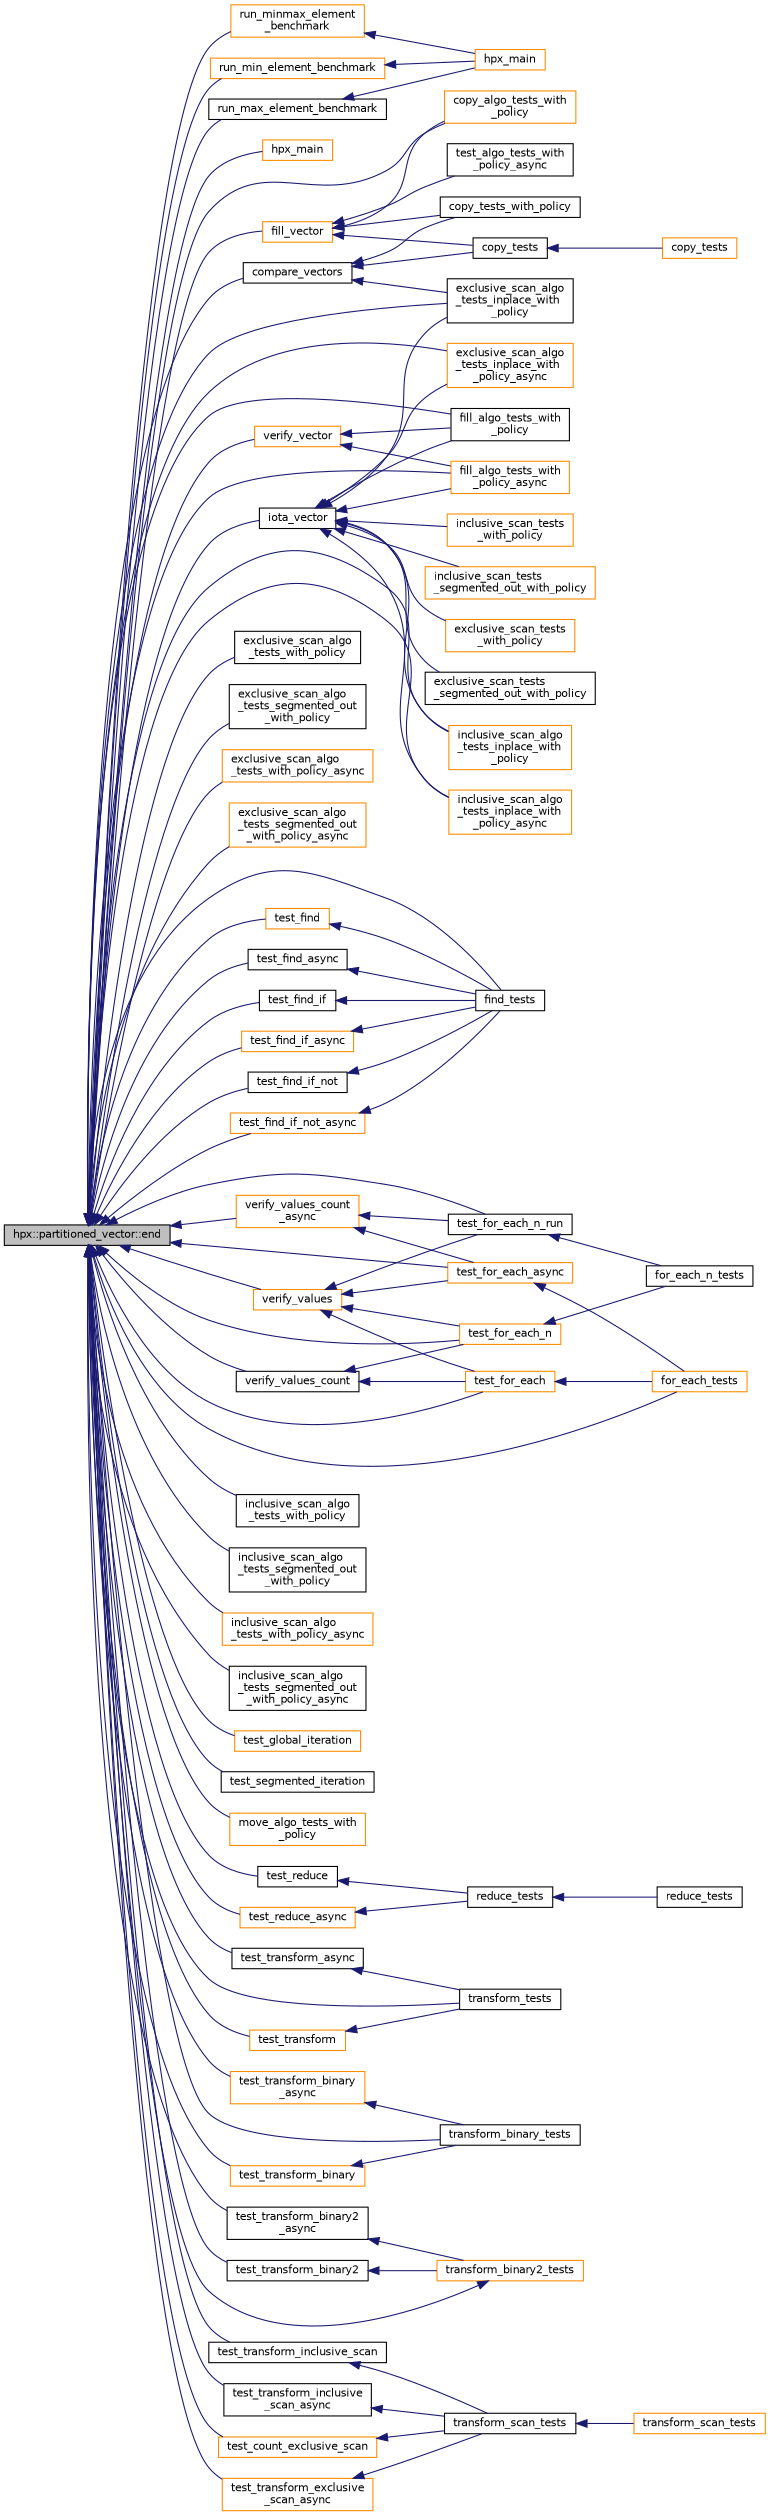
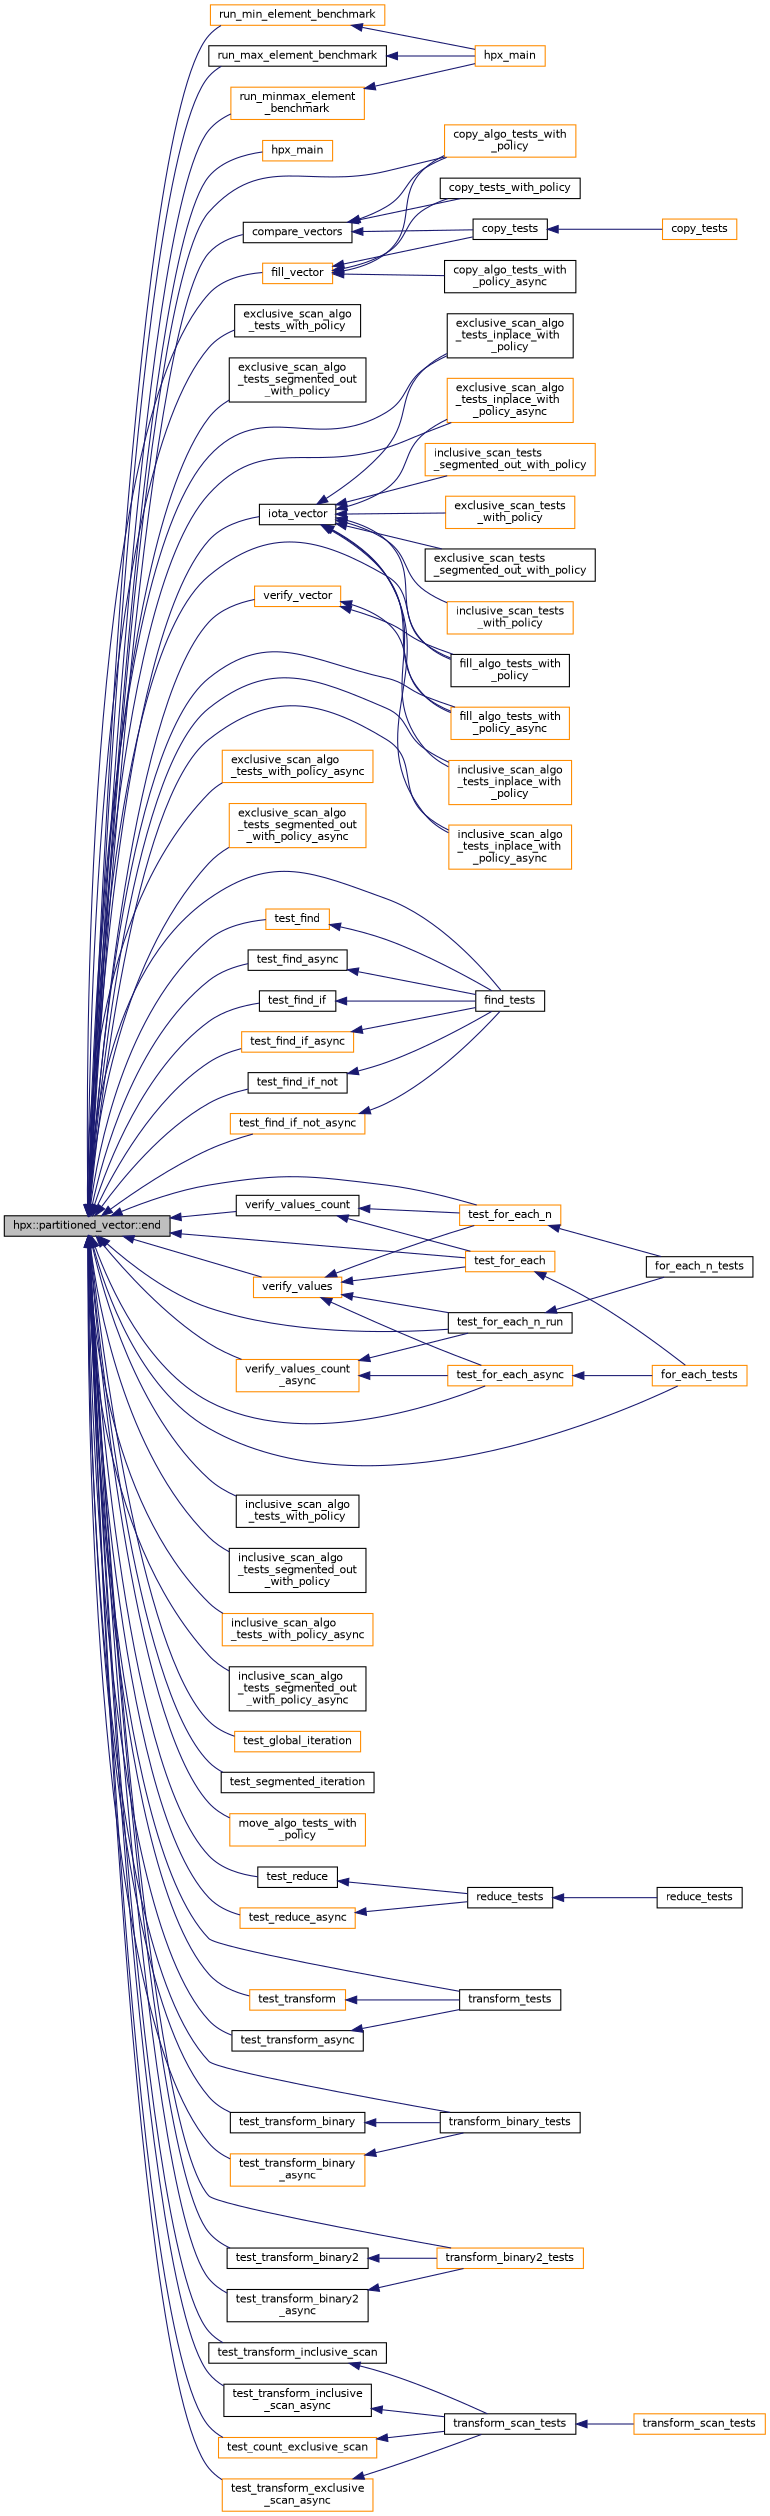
  digraph {
    rankdir=LR
    node [color=darkorange fillcolor=white fontname=Helvetica fontsize=10 shape=record style=filled]
    edge [color=midnightblue dir=back fontname=Helvetica fontsize=10 labelfontname=Helvetica labelfontsize=10 style=solid]
    n1 [color=black fillcolor=grey75 fontcolor=black height=0.2 label="hpx::partitioned_vector::end" width=0.4]
    n2 [height=0.2 label=run_min_element_benchmark width=0.4]
    n3 [color=black height=0.2 label=run_max_element_benchmark width=0.4]
    n4 [height=0.2 label="run_minmax_element\l_benchmark" width=0.4]
    n5 [height=0.2 label=hpx_main width=0.4]
    n6 [height=0.2 label=fill_vector width=0.4]
    n7 [height=0.2 label="copy_algo_tests_with\l_policy" width=0.4]
    n8 [color=black height=0.2 label=compare_vectors width=0.4]
    n9 [color=black height=0.2 label="exclusive_scan_algo\l_tests_with_policy" width=0.4]
    n10 [color=black height=0.2 label="exclusive_scan_algo\l_tests_segmented_out\l_with_policy" width=0.4]
    n11 [color=black height=0.2 label="exclusive_scan_algo\l_tests_inplace_with\l_policy" width=0.4]
    n12 [height=0.2 label="exclusive_scan_algo\l_tests_with_policy_async" width=0.4]
    n13 [height=0.2 label="exclusive_scan_algo\l_tests_segmented_out\l_with_policy_async" width=0.4]
    n14 [height=0.2 label="exclusive_scan_algo\l_tests_inplace_with\l_policy_async" width=0.4]
    n15 [color=black height=0.2 label=iota_vector width=0.4]
    n16 [color=black height=0.2 label="fill_algo_tests_with\l_policy" width=0.4]
    n17 [height=0.2 label="fill_algo_tests_with\l_policy_async" width=0.4]
    n18 [height=0.2 label="inclusive_scan_algo\l_tests_inplace_with\l_policy" width=0.4]
    n19 [height=0.2 label="inclusive_scan_algo\l_tests_inplace_with\l_policy_async" width=0.4]
    n20 [height=0.2 label=verify_vector width=0.4]
    n21 [height=0.2 label=test_find width=0.4]
    n22 [color=black height=0.2 label=find_tests width=0.4]
    n23 [color=black height=0.2 label=test_find_async width=0.4]
    n24 [color=black height=0.2 label=test_find_if width=0.4]
    n25 [height=0.2 label=test_find_if_async width=0.4]
    n26 [color=black height=0.2 label=test_find_if_not width=0.4]
    n27 [height=0.2 label=test_find_if_not_async width=0.4]
    n28 [height=0.2 label=verify_values width=0.4]
    n29 [height=0.2 label=test_for_each width=0.4]
    n30 [height=0.2 label=for_each_tests width=0.4]
    n31 [height=0.2 label=test_for_each_n width=0.4]
    n32 [height=0.2 label=test_for_each_async width=0.4]
    n33 [color=black height=0.2 label=test_for_each_n_run width=0.4]
    n34 [color=black height=0.2 label=verify_values_count width=0.4]
    n35 [height=0.2 label="verify_values_count\l_async" width=0.4]
    n36 [color=black height=0.2 label="inclusive_scan_algo\l_tests_with_policy" width=0.4]
    n37 [color=black height=0.2 label="inclusive_scan_algo\l_tests_segmented_out\l_with_policy" width=0.4]
    n38 [height=0.2 label="inclusive_scan_algo\l_tests_with_policy_async" width=0.4]
    n39 [color=black height=0.2 label="inclusive_scan_algo\l_tests_segmented_out\l_with_policy_async" width=0.4]
    n40 [height=0.2 label=test_global_iteration width=0.4]
    n41 [color=black height=0.2 label=test_segmented_iteration width=0.4]
    n42 [height=0.2 label="move_algo_tests_with\l_policy" width=0.4]
    n43 [color=black height=0.2 label=test_reduce width=0.4]
    n44 [height=0.2 label=test_reduce_async width=0.4]
    n45 [height=0.2 label=test_transform width=0.4]
    n46 [color=black height=0.2 label=transform_tests width=0.4]
    n47 [color=black height=0.2 label=test_transform_async width=0.4]
-   n48 [height=0.2 label=test_transform_binary width=0.4]
+   n48 [color=black height=0.2 label=test_transform_binary width=0.4]
    n49 [color=black height=0.2 label=transform_binary_tests width=0.4]
    n50 [color=black height=0.2 label=test_transform_binary2 width=0.4]
    n51 [height=0.2 label=transform_binary2_tests width=0.4]
    n52 [height=0.2 label="test_transform_binary\l_async" width=0.4]
    n53 [color=black height=0.2 label="test_transform_binary2\l_async" width=0.4]
    n54 [color=black height=0.2 label=test_transform_inclusive_scan width=0.4]
    n55 [color=black height=0.2 label="test_transform_inclusive\l_scan_async" width=0.4]
    n56 [height=0.2 label=test_count_exclusive_scan width=0.4]
    n57 [height=0.2 label="test_transform_exclusive\l_scan_async" width=0.4]
    n58 [height=0.2 label=hpx_main width=0.4]
    n59 [color=black height=0.2 label=copy_tests width=0.4]
-   n60 [color=black height=0.2 label="test_algo_tests_with\l_policy_async" width=0.4]
+   n60 [color=black height=0.2 label="copy_algo_tests_with\l_policy_async" width=0.4]
    n61 [color=black height=0.2 label=copy_tests_with_policy width=0.4]
    n62 [height=0.2 label="exclusive_scan_tests\l_with_policy" width=0.4]
    n63 [color=black height=0.2 label="exclusive_scan_tests\l_segmented_out_with_policy" width=0.4]
    n64 [height=0.2 label="inclusive_scan_tests\l_with_policy" width=0.4]
    n65 [height=0.2 label="inclusive_scan_tests\l_segmented_out_with_policy" width=0.4]
    n66 [color=black height=0.2 label=for_each_n_tests width=0.4]
    n67 [color=black height=0.2 label=reduce_tests width=0.4]
    n68 [color=black height=0.2 label=transform_scan_tests width=0.4]
    n69 [height=0.2 label=copy_tests width=0.4]
    n70 [color=black height=0.2 label=reduce_tests width=0.4]
    n71 [height=0.2 label=transform_scan_tests width=0.4]
    n1 -> n2
    n1 -> n3
    n1 -> n4
    n1 -> n5
    n1 -> n6
    n1 -> n7
    n1 -> n8
    n1 -> n9
    n1 -> n10
    n1 -> n11
    n1 -> n12
    n1 -> n13
    n1 -> n14
    n1 -> n15
    n1 -> n16
    n1 -> n17
    n1 -> n18
    n1 -> n19
    n1 -> n20
    n1 -> n21
    n1 -> n22
    n1 -> n23
    n1 -> n24
    n1 -> n25
    n1 -> n26
    n1 -> n27
    n1 -> n28
    n1 -> n29
    n1 -> n30
    n1 -> n31
    n1 -> n32
    n1 -> n33
    n1 -> n34
    n1 -> n35
    n1 -> n36
    n1 -> n37
    n1 -> n38
    n1 -> n39
    n1 -> n40
    n1 -> n41
    n1 -> n42
    n1 -> n43
    n1 -> n44
    n1 -> n45
    n1 -> n46
    n1 -> n47
    n1 -> n48
    n1 -> n49
    n1 -> n50
-   n51 -> n1
+   n1 -> n51
    n1 -> n52
    n1 -> n53
    n1 -> n54
    n1 -> n55
    n1 -> n56
    n1 -> n57
    n2 -> n58
    n3 -> n58
    n4 -> n58
    n6 -> n7
    n6 -> n59
    n6 -> n60
    n6 -> n61
-   n8 -> n11
+   n8 -> n7
    n8 -> n59
    n8 -> n61
    n15 -> n11
    n15 -> n14
    n15 -> n16
    n15 -> n17
    n15 -> n18
    n15 -> n19
    n15 -> n62
    n15 -> n63
    n15 -> n64
    n15 -> n65
    n20 -> n16
    n20 -> n17
    n21 -> n22
    n23 -> n22
    n24 -> n22
    n25 -> n22
    n26 -> n22
    n27 -> n22
    n28 -> n29
    n28 -> n31
    n28 -> n32
    n28 -> n33
    n29 -> n30
    n31 -> n66
    n32 -> n30
    n33 -> n66
    n34 -> n29
    n34 -> n31
    n35 -> n32
    n35 -> n33
    n43 -> n67
    n44 -> n67
    n45 -> n46
    n47 -> n46
    n48 -> n49
    n50 -> n51
    n52 -> n49
    n53 -> n51
    n54 -> n68
    n55 -> n68
    n56 -> n68
    n57 -> n68
    n59 -> n69
    n67 -> n70
    n68 -> n71
  }
